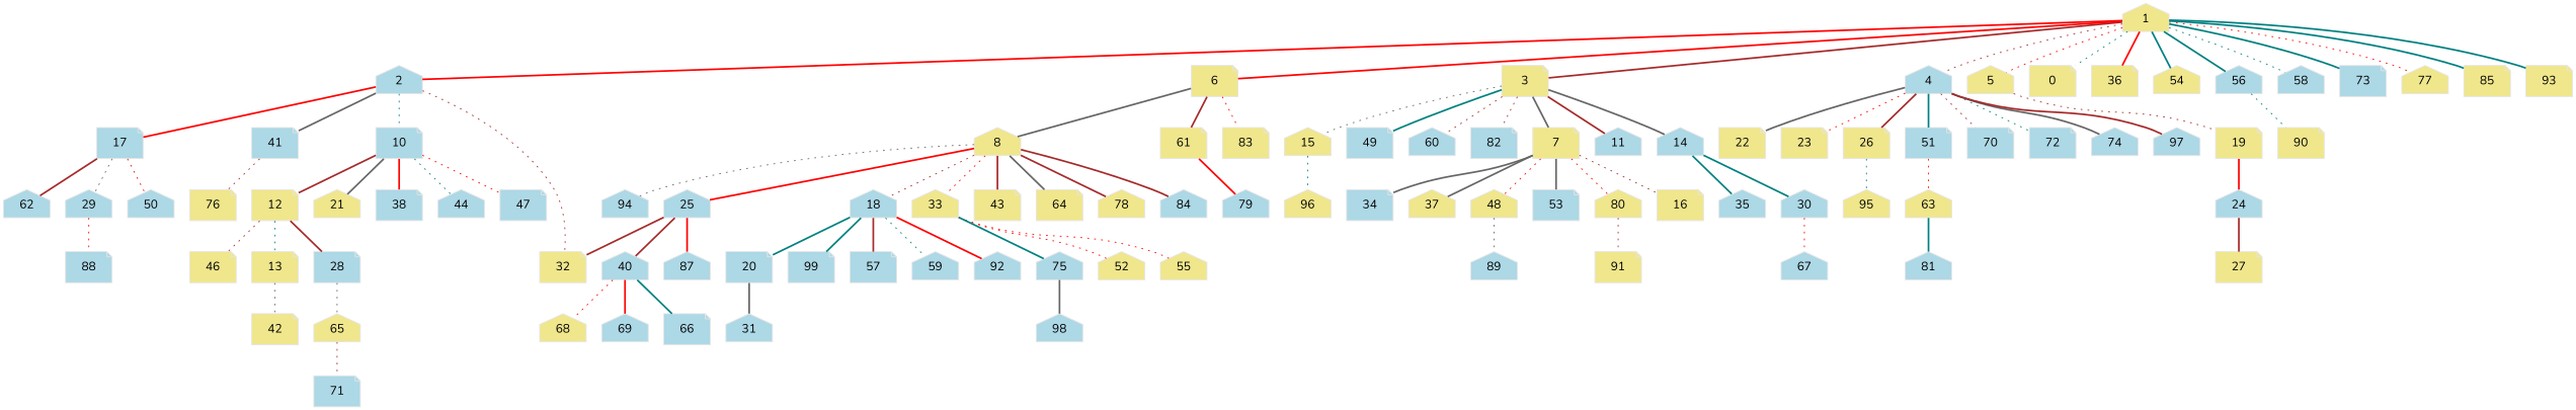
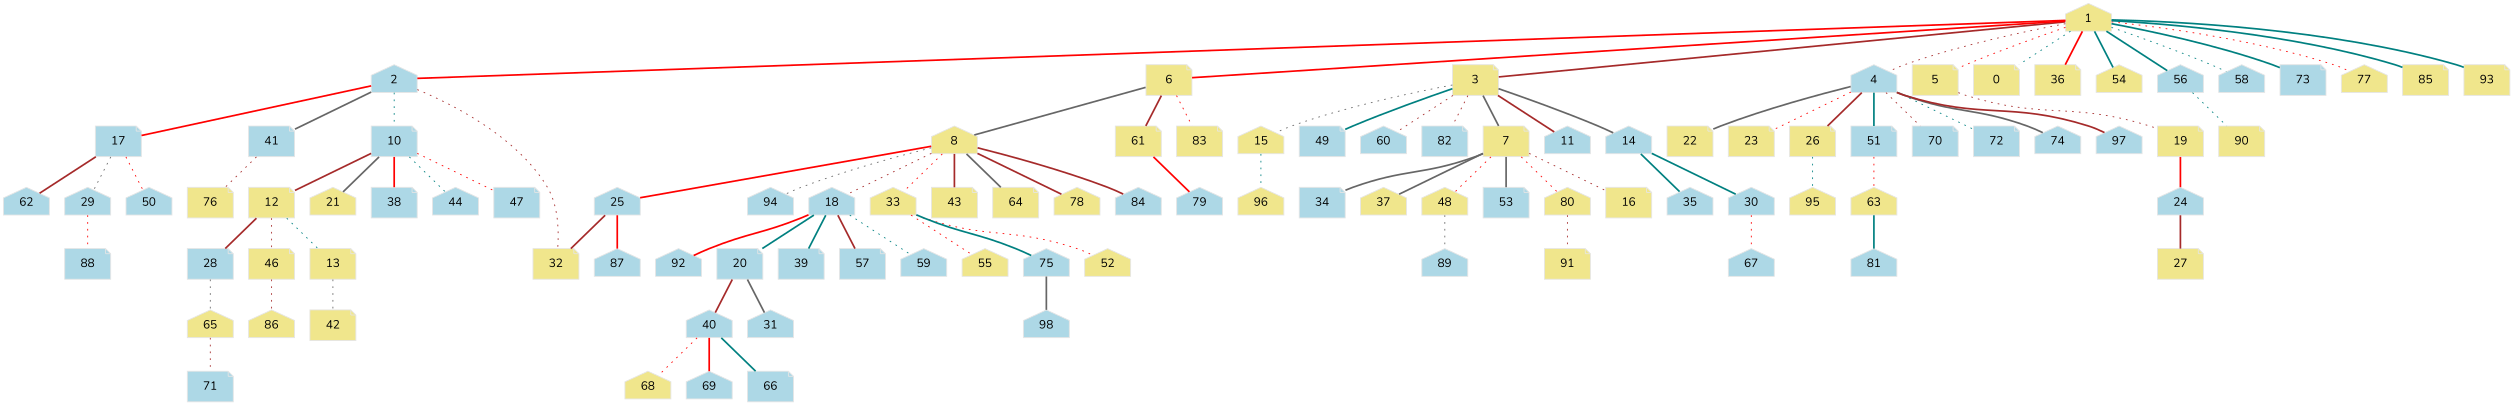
  graph {
    fontname=Nunito
    node [color=gray90 fillcolor=lightblue fontname=Nunito shape=house style=filled]
    edge [color=brown fontname=Nunito style=bold]
    1 [fillcolor=khaki]
    2
    3 [fillcolor=khaki shape=note]
    4
-   5 [fillcolor=khaki]
+   5 [fillcolor=khaki shape=note]
    6 [fillcolor=khaki shape=note]
    n7 [fillcolor=khaki label=0 shape=note]
    36 [fillcolor=khaki shape=note]
    54 [fillcolor=khaki]
    56
    58
    73 [shape=note]
    77 [fillcolor=khaki]
    85 [fillcolor=khaki shape=note]
    93 [fillcolor=khaki shape=note]
    10 [shape=note]
    17 [shape=note]
    32 [fillcolor=khaki shape=note]
    41 [shape=note]
    7 [fillcolor=khaki shape=note]
    11
    14
    15 [fillcolor=khaki]
    49 [shape=note]
    60
    82 [shape=note]
    22 [fillcolor=khaki shape=note]
    23 [fillcolor=khaki shape=note]
    26 [fillcolor=khaki shape=note]
    51 [shape=note]
    70 [shape=note]
    72 [shape=note]
    74
    97
    19 [fillcolor=khaki shape=note]
    8 [fillcolor=khaki]
    61 [fillcolor=khaki shape=note]
    83 [fillcolor=khaki shape=note]
    90 [fillcolor=khaki shape=note]
    12 [fillcolor=khaki shape=note]
    21 [fillcolor=khaki]
    38 [shape=note]
    44
    47 [shape=note]
    29
    50
    62
    76 [fillcolor=khaki shape=note]
    16 [fillcolor=khaki shape=note]
    34 [shape=note]
    37 [fillcolor=khaki]
    48 [fillcolor=khaki]
    53 [shape=note]
    80 [fillcolor=khaki]
    30
    35
    96 [fillcolor=khaki]
    95 [fillcolor=khaki]
    63 [fillcolor=khaki]
    24
    18
    25
    33 [fillcolor=khaki]
    43 [fillcolor=khaki shape=note]
    64 [fillcolor=khaki shape=note]
    78 [fillcolor=khaki]
    84
    94
    79
    89
    91 [fillcolor=khaki shape=note]
    20 [shape=note]
-   39 [shape=note label=99]
+   39 [shape=note]
    57 [shape=note]
    59
    92
    40
    87
    52 [fillcolor=khaki]
    55 [fillcolor=khaki]
    75
    13 [fillcolor=khaki shape=note]
    28 [shape=note]
    46 [fillcolor=khaki shape=note]
    42 [fillcolor=khaki shape=note]
    65 [fillcolor=khaki]
+   86 [fillcolor=khaki]
    67
    88 [shape=note]
    31
    27 [fillcolor=khaki shape=note]
    66 [shape=note]
    68 [fillcolor=khaki]
    69
    71 [shape=note]
    98
    81
    1 -- 2 [color=red]
    1 -- 3
    1 -- 4 [style=dotted]
    1 -- 5 [color=red style=dotted]
    1 -- 6 [color=red]
    1 -- n7 [color=teal style=dotted]
    1 -- 36 [color=red]
    1 -- 54 [color=teal]
    1 -- 56 [color=teal]
    1 -- 58 [color=teal style=dotted]
    1 -- 73 [color=teal]
    1 -- 77 [color=red style=dotted]
    1 -- 85 [color=teal]
    1 -- 93 [color=teal]
    2 -- 10 [color=teal style=dotted]
    2 -- 17 [color=red]
    2 -- 32 [style=dotted]
    2 -- 41 [color=gray40]
    3 -- 7 [color=gray40]
    3 -- 11
    3 -- 14 [color=gray40]
    3 -- 15 [color=gray40 style=dotted]
    3 -- 49 [color=teal]
    3 -- 60 [style=dotted]
    3 -- 82 [style=dotted]
    4 -- 22 [color=gray40]
    4 -- 23 [color=red style=dotted]
    4 -- 26
    4 -- 51 [color=teal]
    4 -- 70 [style=dotted]
    4 -- 72 [color=teal style=dotted]
    4 -- 74 [color=gray40]
    4 -- 97
    5 -- 19 [style=dotted]
    6 -- 8 [color=gray40]
    6 -- 61
    6 -- 83 [color=red style=dotted]
    56 -- 90 [color=teal style=dotted]
    10 -- 12
    10 -- 21 [color=gray40]
    10 -- 38 [color=red]
    10 -- 44 [color=teal style=dotted]
    10 -- 47 [color=red style=dotted]
    17 -- 29 [color=gray40 style=dotted]
    17 -- 50 [color=red style=dotted]
    17 -- 62
    41 -- 76 [style=dotted]
    7 -- 16 [style=dotted]
    7 -- 34 [color=gray40]
    7 -- 37 [color=gray40]
    7 -- 48 [color=red style=dotted]
    7 -- 53 [color=gray40]
    7 -- 80 [color=red style=dotted]
    14 -- 30 [color=teal]
    14 -- 35 [color=teal]
    15 -- 96 [color=teal style=dotted]
    26 -- 95 [color=teal style=dotted]
    51 -- 63 [color=red style=dotted]
    19 -- 24 [color=red]
    8 -- 18 [style=dotted]
    8 -- 25 [color=red]
    8 -- 33 [color=red style=dotted]
    8 -- 43
    8 -- 64 [color=gray40]
    8 -- 78
    8 -- 84
    8 -- 94 [color=gray40 style=dotted]
    61 -- 79 [color=red]
    12 -- 13 [color=teal style=dotted]
    12 -- 28
    12 -- 46 [style=dotted]
    29 -- 88 [color=red style=dotted]
    48 -- 89 [color=gray40 style=dotted]
    80 -- 91 [style=dotted]
    30 -- 67 [color=red style=dotted]
    63 -- 81 [color=teal]
    24 -- 27
    18 -- 20 [color=teal]
    18 -- 39 [color=teal]
    18 -- 57
    18 -- 59 [color=teal style=dotted]
    18 -- 92 [color=red]
    25 -- 32
-   25 -- 40
+   20 -- 40
    25 -- 87 [color=red]
    33 -- 52 [color=red style=dotted]
    33 -- 55 [color=red style=dotted]
    33 -- 75 [color=teal]
    20 -- 31 [color=gray40]
    40 -- 66 [color=teal]
    40 -- 68 [color=red style=dotted]
    40 -- 69 [color=red]
    75 -- 98 [color=gray40]
    13 -- 42 [color=gray40 style=dotted]
    28 -- 65 [color=gray40 style=dotted]
+   46 -- 86 [style=dotted]
    65 -- 71 [style=dotted]
  }
